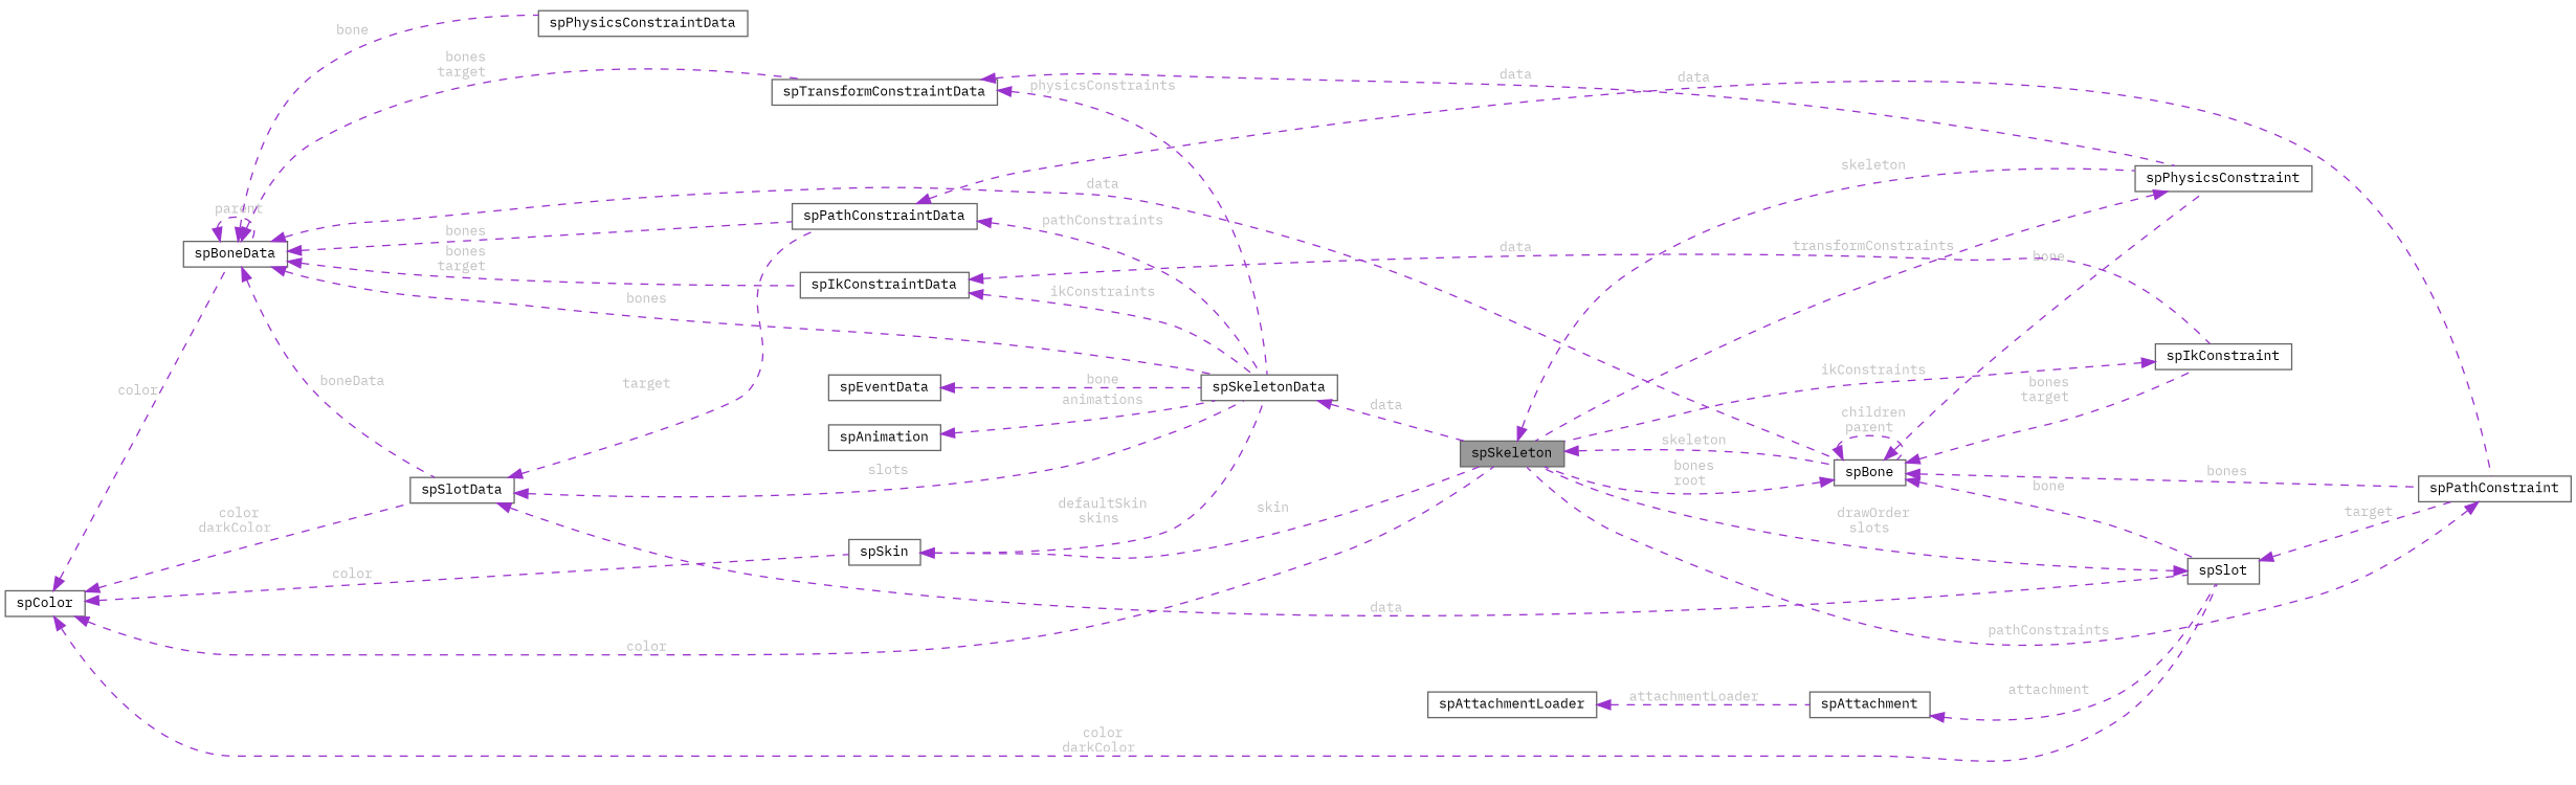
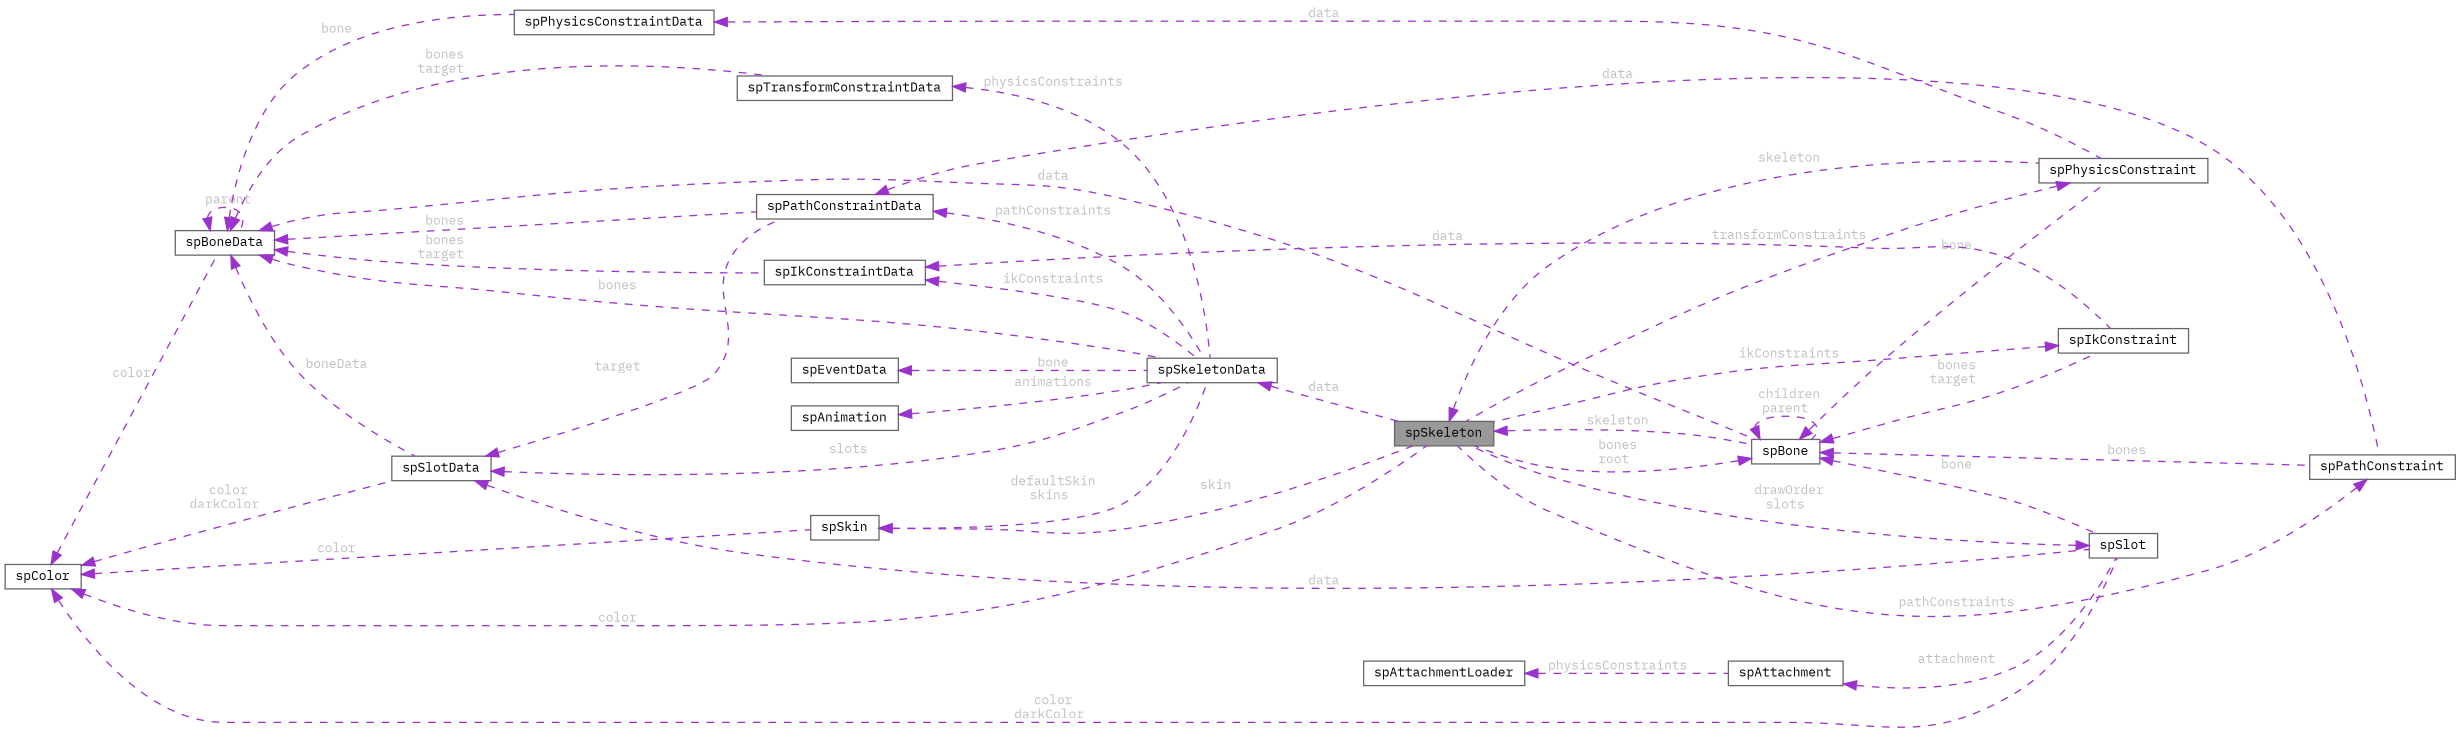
  digraph {
    fontname="IBM Plex Mono"
    rankdir=LR
    node [color=gray40 fillcolor=white fontname="IBM Plex Mono" fontsize=10 shape=box style=filled]
    edge [color=darkorchid3 dir=back fontcolor=grey fontname="IBM Plex Mono" fontsize=10 labelfontname=Helvetica labelfontsize=10 style=dashed]
    n1 [fillcolor=grey60 fontcolor=black height=0.2 label=spSkeleton width=0.4]
    n2 [height=0.2 label=spBone width=0.4]
    n3 [height=0.2 label=spPhysicsConstraint width=0.4]
    n4 [height=0.2 label=spSlot width=0.4]
    n5 [height=0.2 label=spIkConstraint width=0.4]
    n6 [height=0.2 label=spPathConstraint width=0.4]
    n7 [height=0.2 label=spSkeletonData width=0.4]
    n8 [height=0.2 label=spBoneData width=0.4]
    n9 [height=0.2 label=spSlotData width=0.4]
    n10 [height=0.2 label=spIkConstraintData width=0.4]
    n11 [height=0.2 label=spTransformConstraintData width=0.4]
    n12 [height=0.2 label=spPathConstraintData width=0.4]
    n13 [height=0.2 label=spPhysicsConstraintData width=0.4]
    n14 [height=0.2 label=spColor width=0.4]
    n15 [height=0.2 label=spSkin width=0.4]
    n16 [height=0.2 label=spEventData width=0.4]
    n17 [height=0.2 label=spAnimation width=0.4]
    n18 [height=0.2 label=spAttachment width=0.4]
    n19 [height=0.2 label=spAttachmentLoader width=0.4]
    n1 -> n2 [label=" skeleton"]
    n1 -> n3 [label=" skeleton"]
    n2 -> n1 [label=" bones\nroot"]
    n2 -> n2 [label=" children\nparent"]
    n2 -> n3 [label=" bone"]
    n2 -> n4 [label=" bone"]
    n2 -> n5 [label=" bones\ntarget"]
    n2 -> n6 [label=" bones"]
    n3 -> n1 [label=" transformConstraints"]
    n4 -> n1 [label=" drawOrder\nslots"]
-   n4 -> n6 [label=" target"]
    n5 -> n1 [label=" ikConstraints"]
    n6 -> n1 [label=" pathConstraints"]
    n7 -> n1 [label=" data"]
    n8 -> n2 [label=" data"]
    n8 -> n7 [label=" bones"]
    n8 -> n8 [label=" parent"]
    n8 -> n9 [label=" boneData"]
    n8 -> n10 [label=" bones\ntarget"]
    n8 -> n11 [label=" bones\ntarget"]
    n8 -> n12 [label=" bones"]
    n8 -> n13 [label=" bone"]
    n9 -> n4 [label=" data"]
    n9 -> n7 [label=" slots"]
    n9 -> n12 [label=" target"]
    n10 -> n5 [label=" data"]
    n10 -> n7 [label=" ikConstraints"]
    n11 -> n7 [label=" physicsConstraints"]
    n12 -> n6 [label=" data"]
    n12 -> n7 [label=" pathConstraints"]
-   n11 -> n3 [label=" data"]
+   n13 -> n3 [label=" data"]
    n14 -> n1 [label=" color"]
    n14 -> n4 [label=" color\ndarkColor"]
    n14 -> n8 [label=" color"]
    n14 -> n9 [label=" color\ndarkColor"]
    n14 -> n15 [label=" color"]
    n15 -> n1 [label=" skin"]
    n15 -> n7 [label=" defaultSkin\nskins"]
    n16 -> n7 [label=" bone"]
    n17 -> n7 [label=" animations"]
    n18 -> n4 [label=" attachment"]
-   n19 -> n18 [label=" attachmentLoader"]
+   n19 -> n18 [label=" physicsConstraints"]
  }
